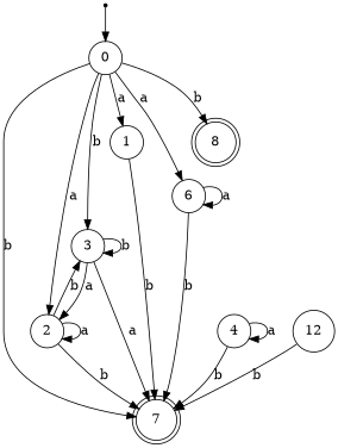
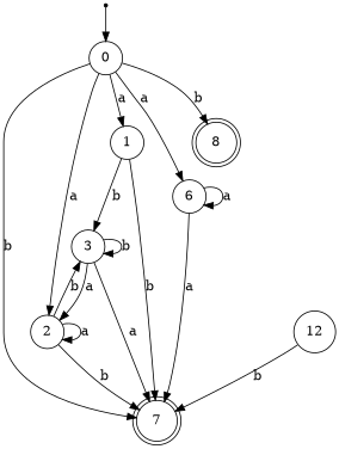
  digraph {
    rankdir=TB
    node [shape=circle]
    dummy0 [shape=point]
    0
    1
    2
    3
    6
    7 [shape=doublecircle]
    8 [shape=doublecircle]
-   4
    n10 [label=12]
    dummy0 -> 0
    0 -> 1 [label=a]
    0 -> 2 [label=a]
-   0 -> 3 [label=b]
+   1 -> 3 [label=b]
    0 -> 6 [label=a]
    0 -> 7 [label=b]
    0 -> 8 [label=b]
    1 -> 7 [label=b]
    2 -> 2 [label=a]
    2 -> 3 [label=b]
    2 -> 7 [label=b]
    3 -> 2 [label=a]
    3 -> 3 [label=b]
    3 -> 7 [label=a]
    6 -> 6 [label=a]
-   6 -> 7 [label=b]
-   4 -> 7 [label=b]
-   4 -> 4 [label=a]
+   6 -> 7 [label=a]
    n10 -> 7 [label=b]
  }
